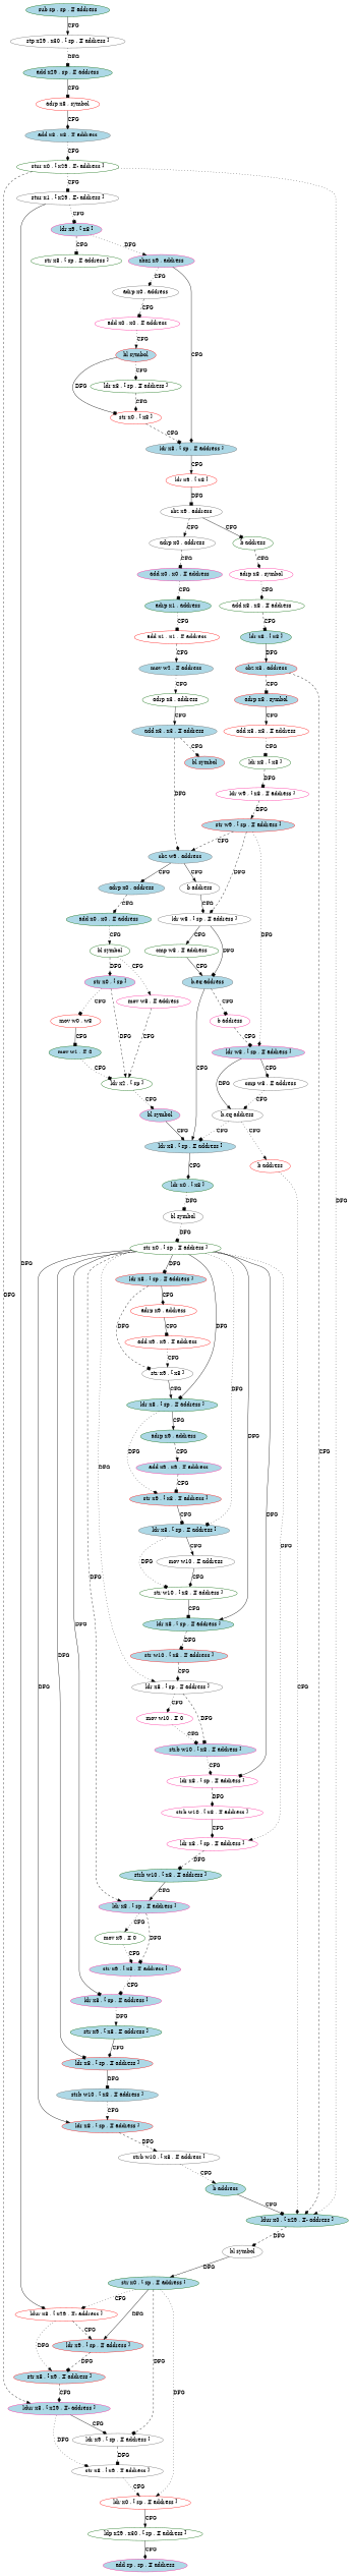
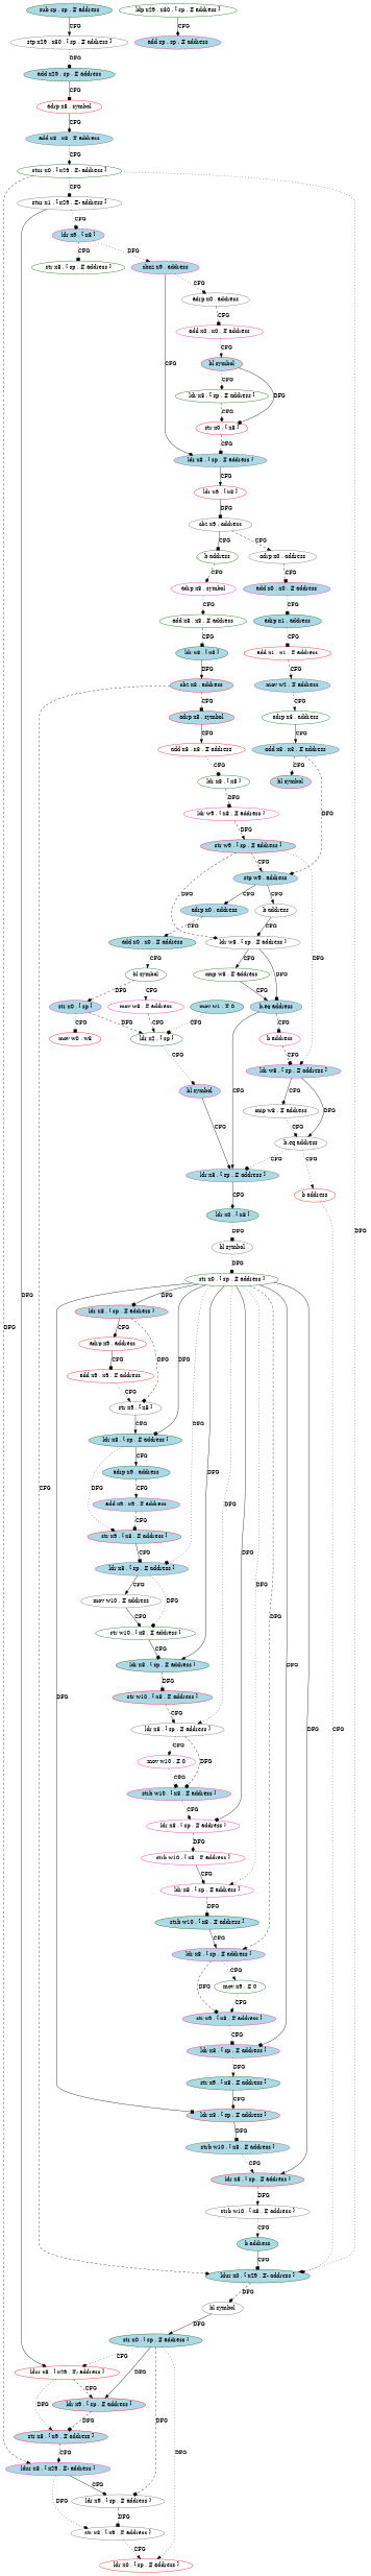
  digraph {
    node [color=darkgreen fillcolor=white style=filled]
    edge [arrowhead=box style=solid]
    n1 [fillcolor=lightblue label="sub sp , sp , # address"]
    n2 [color=gray40 label="stp x29 , x30 , [ sp , # address ]"]
    n3 [fillcolor=lightblue label="add x29 , sp , # address"]
    n4 [color=red label="adrp x8 , symbol"]
    n5 [color=gray40 fillcolor=lightblue label="add x8 , x8 , # address"]
    n6 [label="stur x0 , [ x29 , #- address ]"]
    n7 [color=gray40 label="stur x1 , [ x29 , #- address ]"]
    n8 [fillcolor=lightblue label="ldur x0 , [ x29 , #- address ]"]
    n9 [color=deeppink fillcolor=lightblue label="ldur x8 , [ x29 , #- address ]"]
    n10 [color=deeppink fillcolor=lightblue label="ldr x9 , [ x8 ]"]
    n11 [color=red label="ldur x8 , [ x29 , #- address ]"]
    n12 [color=gray40 label="bl symbol"]
    n13 [color=gray40 label="ldr x9 , [ sp , # address ]"]
    n14 [color=gray40 label="str x8 , [ x9 , # address ]"]
    n15 [label="str x8 , [ sp , # address ]"]
    n16 [color=deeppink fillcolor=lightblue label="cbnz x9 , address"]
    n17 [color=red fillcolor=lightblue label="ldr x9 , [ sp , # address ]"]
    n18 [color=red fillcolor=lightblue label="str x8 , [ x9 , # address ]"]
    n19 [color=gray40 fillcolor=lightblue label="ldr x8 , [ sp , # address ]"]
    n20 [color=gray40 label="adrp x0 , address"]
    n21 [color=red label="ldr x9 , [ x8 ]"]
    n22 [color=deeppink label="add x0 , x0 , # address"]
    n23 [color=gray40 label="cbz x9 , address"]
    n24 [color=red fillcolor=lightblue label="bl symbol"]
    n25 [color=gray40 label="adrp x0 , address"]
    n26 [label="b address"]
    n27 [color=deeppink fillcolor=lightblue label="add x0 , x0 , # address"]
    n28 [color=deeppink label="adrp x8 , symbol"]
    n29 [fillcolor=lightblue label="adrp x1 , address"]
    n30 [label="add x8 , x8 , # address"]
    n31 [label="ldr x8 , [ sp , # address ]"]
    n32 [color=red label="str x0 , [ x8 ]"]
    n33 [color=red label="add x1 , x1 , # address"]
    n34 [color=gray40 fillcolor=lightblue label="mov w2 , # address"]
    n35 [label="adrp x3 , address"]
    n36 [color=gray40 fillcolor=lightblue label="add x3 , x3 , # address"]
    n37 [color=red fillcolor=lightblue label="bl symbol"]
-   n38 [color=gray40 fillcolor=lightblue label="cbz w9 , address"]
+   n38 [color=gray40 fillcolor=lightblue label="stp w9 , address"]
    n39 [fillcolor=lightblue label="ldr x8 , [ x8 ]"]
    n40 [color=red fillcolor=lightblue label="cbz x8 , address"]
    n41 [color=red fillcolor=lightblue label="adrp x8 , symbol"]
    n42 [color=red label="add x8 , x8 , # address"]
    n43 [fillcolor=lightblue label="str x0 , [ sp , # address ]"]
    n44 [label="ldr x8 , [ x8 ]"]
    n45 [color=red label="ldr x0 , [ sp , # address ]"]
    n46 [label="ldp x29 , x30 , [ sp , # address ]"]
    n47 [color=deeppink fillcolor=lightblue label="add sp , sp , # address"]
    n48 [color=deeppink label="ldr w9 , [ x8 , # address ]"]
    n49 [color=red fillcolor=lightblue label="str w9 , [ sp , # address ]"]
    n50 [color=gray40 label="ldr w8 , [ sp , # address ]"]
    n51 [color=deeppink fillcolor=lightblue label="ldr w8 , [ sp , # address ]"]
    n52 [color=gray40 fillcolor=lightblue label="adrp x0 , address"]
    n53 [color=gray40 label="b address"]
    n54 [label="cmp w8 , # address"]
    n55 [color=gray40 fillcolor=lightblue label="b.eq address"]
    n56 [color=gray40 label="cmp w8 , # address"]
    n57 [color=gray40 label="b.eq address"]
    n58 [fillcolor=lightblue label="add x0 , x0 , # address"]
    n59 [label="bl symbol"]
    n60 [color=deeppink label="mov w8 , # address"]
    n61 [color=deeppink fillcolor=lightblue label="str x0 , [ sp ]"]
    n62 [label="ldr x2 , [ sp ]"]
    n63 [color=red label="mov w0 , w8"]
    n64 [fillcolor=lightblue label="mov w1 , # 0"]
    n65 [color=deeppink fillcolor=lightblue label="bl symbol"]
    n66 [color=gray40 fillcolor=lightblue label="ldr x8 , [ sp , # address ]"]
    n67 [fillcolor=lightblue label="ldr x0 , [ x8 ]"]
    n68 [color=gray40 label="bl symbol"]
    n69 [color=deeppink label="b address"]
    n70 [label="str x0 , [ sp , # address ]"]
    n71 [color=red fillcolor=lightblue label="ldr x8 , [ sp , # address ]"]
    n72 [fillcolor=lightblue label="ldr x8 , [ sp , # address ]"]
    n73 [color=gray40 fillcolor=lightblue label="ldr x8 , [ sp , # address ]"]
    n74 [fillcolor=lightblue label="ldr x8 , [ sp , # address ]"]
    n75 [color=gray40 label="ldr x8 , [ sp , # address ]"]
    n76 [color=deeppink label="ldr x8 , [ sp , # address ]"]
    n77 [color=deeppink label="ldr x8 , [ sp , # address ]"]
    n78 [color=deeppink fillcolor=lightblue label="ldr x8 , [ sp , # address ]"]
    n79 [color=deeppink fillcolor=lightblue label="ldr x8 , [ sp , # address ]"]
    n80 [color=red fillcolor=lightblue label="ldr x8 , [ sp , # address ]"]
    n81 [color=red fillcolor=lightblue label="ldr x8 , [ sp , # address ]"]
    n82 [color=red label="adrp x9 , address"]
    n83 [color=gray40 label="str x9 , [ x8 ]"]
    n84 [fillcolor=lightblue label="adrp x9 , address"]
    n85 [color=red fillcolor=lightblue label="str x9 , [ x8 , # address ]"]
    n86 [color=gray40 label="mov w10 , # address"]
    n87 [label="str w10 , [ x8 , # address ]"]
    n88 [color=red fillcolor=lightblue label="str w10 , [ x8 , # address ]"]
    n89 [color=deeppink label="mov w10 , # 0"]
    n90 [color=deeppink fillcolor=lightblue label="strb w10 , [ x8 , # address ]"]
    n91 [color=deeppink label="strb w10 , [ x8 , # address ]"]
    n92 [fillcolor=lightblue label="strb w10 , [ x8 , # address ]"]
    n93 [label="mov x9 , # 0"]
    n94 [color=deeppink fillcolor=lightblue label="str x9 , [ x8 , # address ]"]
    n95 [fillcolor=lightblue label="str x9 , [ x8 , # address ]"]
    n96 [color=gray40 fillcolor=lightblue label="strb w10 , [ x8 , # address ]"]
    n97 [color=gray40 label="strb w10 , [ x8 , # address ]"]
    n98 [color=red label="add x9 , x9 , # address"]
    n99 [color=deeppink fillcolor=lightblue label="add x9 , x9 , # address"]
    n100 [fillcolor=lightblue label="b address"]
    n101 [color=red label="b address"]
    n1 -> n2 [arrowhead=normal label=CFG]
    n2 -> n3 [label=DFG style=dotted]
    n3 -> n4 [label=CFG]
    n4 -> n5 [arrowhead=diamond label=CFG]
    n5 -> n6 [arrowhead=diamond label=CFG style=dotted]
    n6 -> n7 [label=CFG style=dotted]
    n6 -> n8 [arrowhead=normal label=DFG style=dotted]
    n6 -> n9 [arrowhead=normal label=DFG style=dashed]
    n7 -> n10 [label=CFG style=dotted]
    n7 -> n11 [arrowhead=diamond label=DFG]
    n8 -> n12 [arrowhead=diamond label=DFG style=dashed]
    n9 -> n13 [arrowhead=diamond label=CFG]
    n9 -> n14 [arrowhead=diamond label=DFG style=dotted]
    n10 -> n15 [label=CFG style=dashed]
    n10 -> n16 [arrowhead=normal label=DFG style=dotted]
    n11 -> n17 [arrowhead=normal label=CFG style=dashed]
    n11 -> n18 [arrowhead=normal label=DFG style=dotted]
    n12 -> n43 [arrowhead=normal label=DFG]
    n13 -> n14 [label=DFG style=dashed]
    n14 -> n45 [arrowhead=normal label=CFG style=dotted]
    n16 -> n19 [arrowhead=diamond label=CFG]
    n16 -> n20 [arrowhead=diamond label=CFG style=dotted]
    n17 -> n18 [label=DFG style=dashed]
    n18 -> n9 [arrowhead=diamond label=CFG style=dashed]
    n19 -> n21 [arrowhead=normal label=CFG]
    n20 -> n22 [label=CFG style=dashed]
    n21 -> n23 [label=DFG]
    n22 -> n24 [arrowhead=normal label=CFG style=dotted]
    n23 -> n25 [arrowhead=normal label=CFG style=dashed]
    n23 -> n26 [label=CFG]
    n24 -> n31 [arrowhead=diamond label=CFG style=dotted]
    n24 -> n32 [label=DFG]
    n25 -> n27 [label=CFG style=dashed]
    n26 -> n28 [arrowhead=diamond label=CFG style=dashed]
    n27 -> n29 [label=CFG style=dotted]
    n28 -> n30 [arrowhead=diamond label=CFG style=dotted]
    n29 -> n33 [label=CFG style=dotted]
    n30 -> n39 [label=CFG style=dashed]
    n31 -> n32 [arrowhead=diamond label=CFG style=dashed]
    n32 -> n19 [label=CFG style=dashed]
    n33 -> n34 [arrowhead=normal label=CFG style=dashed]
    n34 -> n35 [arrowhead=normal label=CFG style=dotted]
    n35 -> n36 [arrowhead=normal label=CFG]
    n36 -> n37 [arrowhead=diamond label=CFG style=dashed]
    n36 -> n38 [arrowhead=diamond label=DFG style=dashed]
    n38 -> n52 [arrowhead=diamond label=CFG]
    n38 -> n53 [arrowhead=normal label=CFG]
    n39 -> n40 [arrowhead=normal label=DFG]
    n40 -> n8 [arrowhead=diamond label=CFG style=dashed]
    n40 -> n41 [label=CFG style=dashed]
    n41 -> n42 [arrowhead=normal label=CFG]
    n42 -> n44 [label=CFG style=dotted]
    n43 -> n11 [arrowhead=diamond label=CFG style=dotted]
    n43 -> n13 [label=DFG style=dashed]
    n43 -> n17 [arrowhead=normal label=DFG]
    n43 -> n45 [arrowhead=normal label=DFG style=dotted]
    n44 -> n48 [label=DFG style=dashed]
-   n45 -> n46 [arrowhead=normal label=CFG]
    n46 -> n47 [arrowhead=diamond label=CFG]
    n48 -> n49 [arrowhead=normal label=DFG style=dashed]
    n49 -> n38 [arrowhead=normal label=CFG style=dashed]
    n49 -> n50 [arrowhead=diamond label=DFG style=dashed]
    n49 -> n51 [arrowhead=diamond label=DFG style=dotted]
    n50 -> n54 [arrowhead=normal label=CFG]
    n50 -> n55 [label=DFG]
    n51 -> n56 [arrowhead=diamond label=CFG]
    n51 -> n57 [arrowhead=normal label=DFG]
    n52 -> n58 [arrowhead=diamond label=CFG style=dashed]
    n53 -> n50 [arrowhead=diamond label=CFG]
    n54 -> n55 [arrowhead=normal label=CFG]
    n55 -> n66 [arrowhead=normal label=CFG]
    n55 -> n69 [label=CFG style=dashed]
    n56 -> n57 [arrowhead=diamond label=CFG style=dotted]
    n57 -> n66 [label=CFG style=dotted]
    n57 -> n101 [arrowhead=normal label=CFG style=dotted]
    n58 -> n59 [arrowhead=normal label=CFG style=dotted]
    n59 -> n60 [arrowhead=normal label=CFG style=dotted]
    n59 -> n61 [arrowhead=diamond label=DFG style=dashed]
    n60 -> n62 [arrowhead=normal label=CFG style=dashed]
    n61 -> n62 [arrowhead=normal label=DFG style=dashed]
    n61 -> n63 [label=CFG style=dotted]
    n62 -> n65 [arrowhead=diamond label=CFG style=dotted]
-   n63 -> n64 [label=CFG]
    n64 -> n62 [label=CFG style=dotted]
    n65 -> n66 [arrowhead=diamond label=CFG]
    n66 -> n67 [arrowhead=diamond label=CFG]
    n67 -> n68 [label=DFG style=dotted]
    n68 -> n70 [label=DFG style=dotted]
    n69 -> n51 [label=CFG style=dashed]
    n70 -> n71 [label=DFG]
    n70 -> n72 [label=DFG]
    n70 -> n73 [label=DFG style=dotted]
    n70 -> n74 [arrowhead=normal label=DFG]
    n70 -> n75 [arrowhead=normal label=DFG style=dotted]
    n70 -> n76 [label=DFG]
    n70 -> n77 [arrowhead=normal label=DFG style=dotted]
    n70 -> n78 [arrowhead=normal label=DFG style=dashed]
    n70 -> n79 [label=DFG]
    n70 -> n80 [label=DFG]
    n70 -> n81 [arrowhead=normal label=DFG]
    n71 -> n82 [arrowhead=diamond label=CFG]
    n71 -> n83 [label=DFG style=dashed]
    n72 -> n84 [arrowhead=normal label=CFG]
    n72 -> n85 [arrowhead=diamond label=DFG style=dotted]
    n73 -> n86 [arrowhead=normal label=CFG]
    n73 -> n87 [label=DFG style=dotted]
    n74 -> n88 [label=DFG style=dashed]
    n75 -> n89 [arrowhead=diamond label=CFG style=dotted]
    n75 -> n90 [label=DFG style=dashed]
    n76 -> n91 [arrowhead=diamond label=DFG style=dashed]
    n77 -> n92 [label=DFG style=dashed]
    n78 -> n93 [arrowhead=normal label=CFG style=dotted]
    n78 -> n94 [label=DFG style=dashed]
    n79 -> n95 [arrowhead=normal label=DFG style=dotted]
    n80 -> n96 [label=DFG]
    n81 -> n97 [arrowhead=normal label=DFG style=dashed]
    n82 -> n98 [label=CFG]
    n83 -> n72 [arrowhead=normal label=CFG]
    n84 -> n99 [arrowhead=normal label=CFG style=dashed]
    n85 -> n73 [label=CFG]
    n86 -> n87 [arrowhead=diamond label=CFG]
    n87 -> n74 [label=CFG]
    n88 -> n75 [arrowhead=diamond label=CFG style=dashed]
    n89 -> n90 [label=CFG style=dotted]
    n90 -> n76 [arrowhead=diamond label=CFG style=dotted]
    n91 -> n77 [arrowhead=diamond label=CFG]
    n92 -> n78 [arrowhead=normal label=CFG]
    n93 -> n94 [arrowhead=diamond label=CFG style=dotted]
    n94 -> n79 [label=CFG style=dotted]
    n95 -> n80 [arrowhead=diamond label=CFG]
    n96 -> n81 [arrowhead=normal label=CFG style=dotted]
    n97 -> n100 [arrowhead=normal label=CFG style=dotted]
    n98 -> n83 [arrowhead=normal label=CFG style=dotted]
    n99 -> n85 [label=CFG style=dashed]
    n100 -> n8 [label=CFG]
    n101 -> n8 [arrowhead=diamond label=CFG style=dotted]
  }
